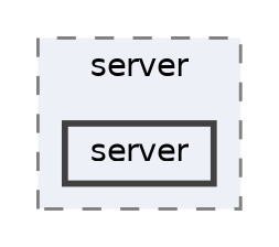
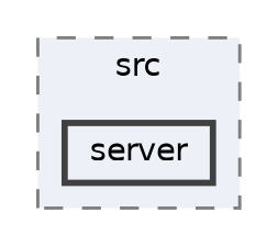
  digraph {
    compound=true
    n1 [color=grey25 fillcolor="#edf0f7" fontname=Helvetica fontsize=10 height=0.2 label=server shape=box style="filled,bold" width=0.4]
    subgraph cluster_1 {
      bgcolor="#edf0f7"
      fontname=Helvetica
      fontsize=10
-     label=server
+     label=src
      pencolor=grey50
      style="filled,dashed"
      n1
    }
  }
